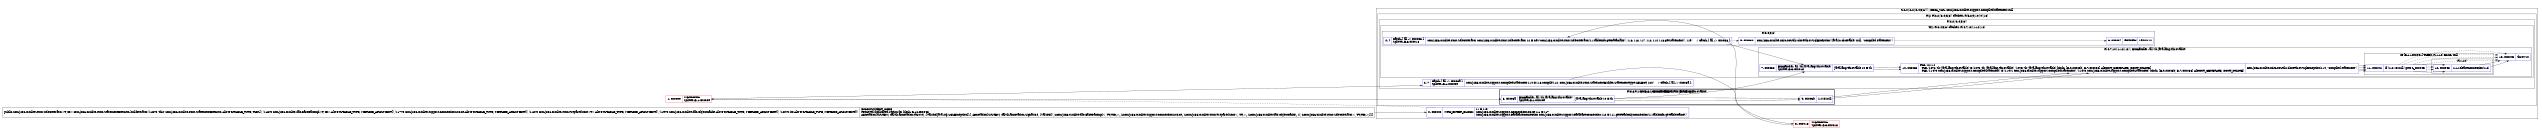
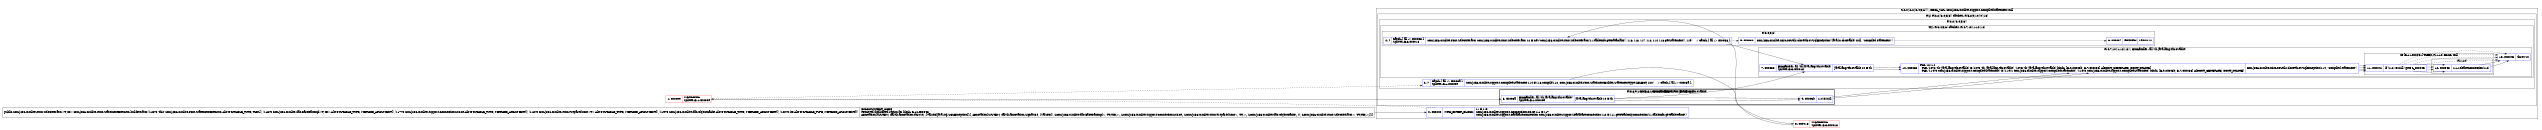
  digraph {
    rankdir=LR
    node [color=blue shape=record]
    n1 [label="{4\:\ ?|Catch:\{ all \-\> 0x0038 \}\lSplitter:B:3:0x0018\l|com.j256.ormlite.stmt.SelectIterator com.j256.ormlite.stmt.SelectIterator r2 = new com.j256.ormlite.stmt.SelectIterator(r1.tableInfo.getDataClass(), r16, r18, r17, r12, r14, r18.getStatement(), r19)     \/\/ Catch:\{ all \-\> 0x0038 \}\l}"]
    n2 [label="{5\:\ 0x0032|com.j256.ormlite.misc.IOUtils.closeThrowSqlException((java.io.Closeable) null, \"compiled statement\")\l}"]
    n3 [label="{6\:\ 0x0037|RETURN\l|return r2\l}"]
    n4 [label="{12\:\ 0x0043|r11.releaseConnection(r12)\l}"]
    n5 [label="{11\:\ 0x0041|if (r12 != null) goto L_0x0043\l}"]
    n6 [label="{7\:\ 0x0038|ExcHandler: all (th java.lang.Throwable)\lSplitter:B:3:0x0018\l|java.lang.Throwable r0 = th\l}"]
    n7 [label="{10\:\ 0x003c|PHI: r0 r14 \l  PHI: (r0v2 'th' java.lang.Throwable) = (r0v3 'th' java.lang.Throwable), (r0v5 'th' java.lang.Throwable) binds: [B:9:0x003b, B:7:0x0038] A[DONT_GENERATE, DONT_INLINE]\l  PHI: (r14v0 com.j256.ormlite.support.CompiledStatement) = (r14v1 com.j256.ormlite.support.CompiledStatement), (r14v2 com.j256.ormlite.support.CompiledStatement) binds: [B:9:0x003b, B:7:0x0038] A[DONT_GENERATE, DONT_INLINE]\l|com.j256.ormlite.misc.IOUtils.closeThrowSqlException(r14, \"compiled statement\")\l}"]
    n8 [label="{13\:\ 0x0046|throw r0\l}"]
    n9 [label="{2\:\ ?|Catch:\{ all \-\> 0x003a \}\lSplitter:B:1:0x000e\l|com.j256.ormlite.support.CompiledStatement r14 = r18.compile(r12, com.j256.ormlite.stmt.StatementBuilder.StatementType.SELECT, r20)     \/\/ Catch:\{ all \-\> 0x003a \}\l}"]
    n10 [label="{8\:\ 0x003a|ExcHandler: all (th java.lang.Throwable)\lSplitter:B:1:0x000e\l|java.lang.Throwable r0 = th\l}"]
    n11 [label="{9\:\ 0x003b|r14 = null\l}"]
    n12 [label="{0\:\ 0x0000|MTH_ENTER_BLOCK\l|r1 = r15\lcom.j256.ormlite.support.ConnectionSource r11 = r17\lcom.j256.ormlite.support.DatabaseConnection com.j256.ormlite.support.DatabaseConnection r12 = r11.getReadOnlyConnection(r1.tableInfo.getTableName())\l}"]
    n13 [color=red label="{3\:\ 0x0018|SYNTHETIC\lSplitter:B:3:0x0018\l}"]
    n14 [color=red label="{1\:\ 0x000e|SYNTHETIC\lSplitter:B:1:0x000e\l}"]
    n15 [label="{public com.j256.ormlite.stmt.SelectIterator\<T, ID\> com.j256.ormlite.stmt.StatementExecutor.buildIterator((r15v0 'this' com.j256.ormlite.stmt.StatementExecutor A[IMMUTABLE_TYPE, THIS]), (r16v0 com.j256.ormlite.dao.BaseDaoImpl\<T, ID\> A[IMMUTABLE_TYPE, METHOD_ARGUMENT]), (r17v0 com.j256.ormlite.support.ConnectionSource A[IMMUTABLE_TYPE, METHOD_ARGUMENT]), (r18v0 com.j256.ormlite.stmt.PreparedStmt\<T\> A[IMMUTABLE_TYPE, METHOD_ARGUMENT]), (r19v0 com.j256.ormlite.dao.ObjectCache A[IMMUTABLE_TYPE, METHOD_ARGUMENT]), (r20v0 int A[IMMUTABLE_TYPE, METHOD_ARGUMENT]))  | INCONSISTENT_CODE\lRemoved duplicated region for block: B:12:0x0043 \lAnnotation[SYSTEM, dalvik.annotation.Throws, \{value=[java.sql.SQLException]\}], Annotation[SYSTEM, dalvik.annotation.Signature, \{value=[(, Lcom\/j256\/ormlite\/dao\/BaseDaoImpl\<, TT;TID;\>;, Lcom\/j256\/ormlite\/support\/ConnectionSource;, Lcom\/j256\/ormlite\/stmt\/PreparedStmt\<, TT;\>;, Lcom\/j256\/ormlite\/dao\/ObjectCache;, I), Lcom\/j256\/ormlite\/stmt\/SelectIterator\<, TT;TID;\>;]\}]\l}" color=""]
    subgraph cluster_1 {
      label="R(2:0|(2:2|(3:4|5|6))) | DECL_VAR: com.j256.ormlite.support.CompiledStatement null\l"
      n12
      subgraph cluster_2 {
        label="Try: R(2:2|(3:4|5|6)) catches: R(5:8|9|10|(0)|13)"
        subgraph cluster_3 {
          label="R(2:2|(3:4|5|6))"
          n9
          subgraph cluster_4 {
            label="Try: R(3:4|5|6) catches: R(4:7|10|(1:12)|13)"
            subgraph cluster_5 {
              label="R(3:4|5|6)"
              n1
              n2
              n3
            }
            subgraph cluster_6 {
              label="R(4:7|10|(1:12)|13) | ExcHandler: all (th java.lang.Throwable)\l"
              n6
              n7
              n8
              subgraph cluster_7 {
                label="IF [B:11:0x0041] THEN: R(1:12) ELSE: null"
                n5
                subgraph cluster_8 {
                  label="R(1:12)"
                  n4
                }
              }
            }
          }
        }
        subgraph cluster_9 {
          label="R(5:8|9|10|(0)|13) | ExcHandler: all (th java.lang.Throwable)\l"
          n10
          n11
          subgraph cluster_10 {
            label="IF [B:11:0x0041] THEN: R(0) ELSE: null"
            subgraph cluster_11 {
              label="R(0)"
            }
          }
        }
      }
    }
    subgraph cluster_12 {
      label="R(5:8|9|10|(0)|13) | ExcHandler: all (th java.lang.Throwable)\l"
      subgraph cluster_13 {
        label="IF [B:11:0x0041] THEN: R(0) ELSE: null"
        subgraph cluster_14 {
          label="R(0)"
        }
      }
    }
    subgraph cluster_15 {
      label="R(4:7|10|(1:12)|13) | ExcHandler: all (th java.lang.Throwable)\l"
      subgraph cluster_16 {
        label="IF [B:11:0x0041] THEN: R(1:12) ELSE: null"
        subgraph cluster_17 {
          label="R(1:12)"
        }
      }
    }
    n1 -> n2
    n1 -> n6
    n2 -> n3
    n4 -> n8
    n4 -> n8
    n5 -> n4
    n5 -> n4
    n5 -> n4
    n5 -> n4
    n5 -> n8 [style=dashed]
    n5 -> n8 [style=dashed]
    n5 -> n8 [style=dashed]
    n5 -> n8 [style=dashed]
    n6 -> n7
    n6 -> n7
    n7 -> n5
    n7 -> n5
    n7 -> n5
    n7 -> n5
    n9 -> n13
    n10 -> n6
    n10 -> n11
    n10 -> n11
    n11 -> n7
    n11 -> n7
    n12 -> n14 [style=dashed]
    n13 -> n1
-   n14 -> n9
+   n14 -> n9 [style=dashed]
    n14 -> n10
    n15 -> n12
  }
